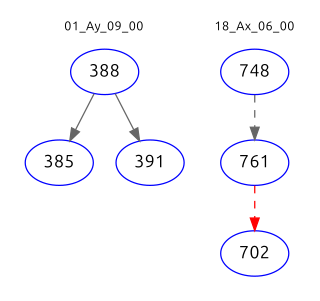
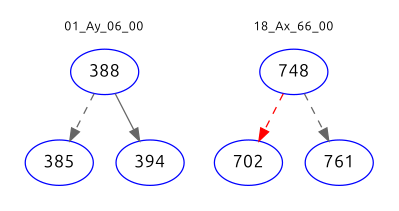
  digraph {
    fontname=Ubuntu
    node [color=blue fontname=Ubuntu]
    edge [color=gray40 fontname=Ubuntu style=solid]
    n1 [label=388]
    n2 [label=385]
-   n3 [label=391]
+   n3 [label=394]
    n4 [label=748]
    n5 [label=702]
    n6 [label=761]
    subgraph cluster_1 {
      color=white
      fontsize=10
-     label="01_Ay_09_00"
+     label="01_Ay_06_00"
      n1
      n2
      n3
    }
    subgraph cluster_2 {
      color=white
      fontsize=10
-     label="18_Ax_06_00"
+     label="18_Ax_66_00"
      n4
      n5
      n6
    }
-   n1 -> n2
+   n1 -> n2 [style=dashed]
    n1 -> n3
-   n6 -> n5 [color=red style=dashed]
+   n4 -> n5 [color=red style=dashed]
    n4 -> n6 [style=dashed]
  }
